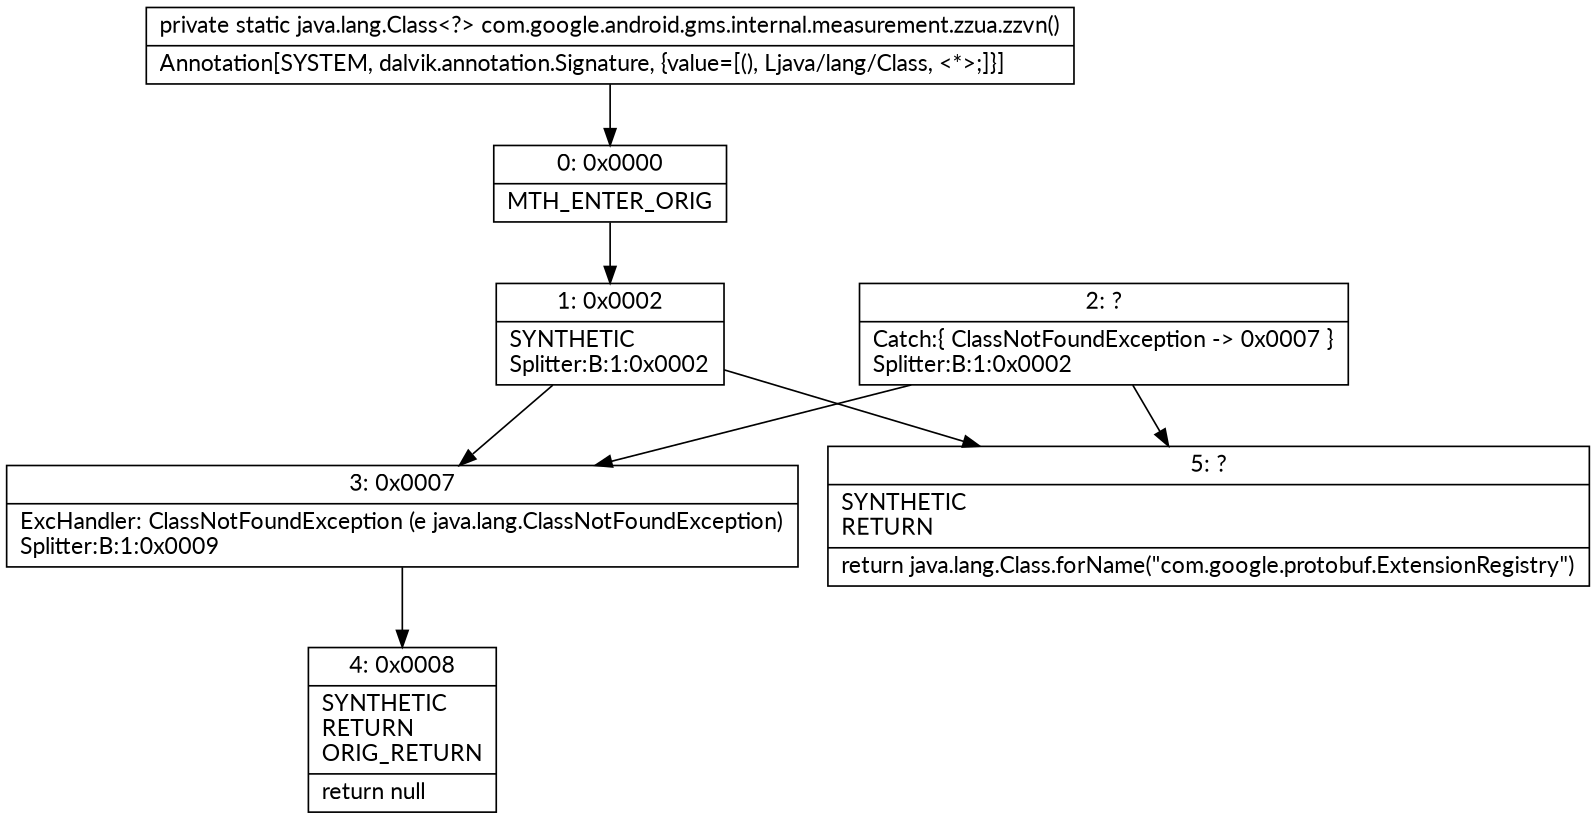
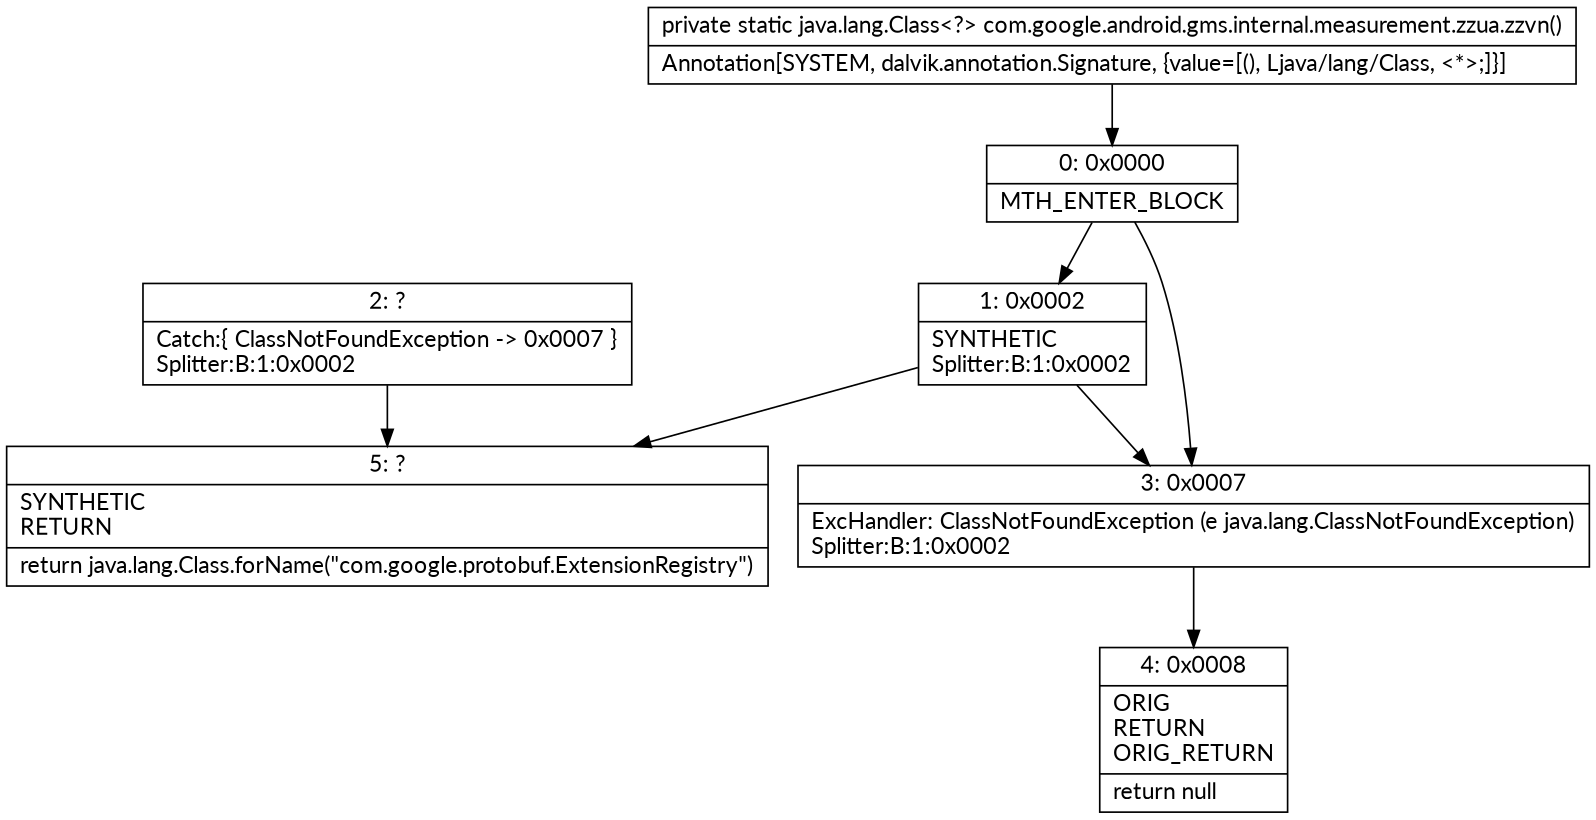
  digraph {
    fontname=Lato
    node [fontname=Lato shape=record]
    edge [fontname=Lato]
-   n1 [label="{0\:\ 0x0000|MTH_ENTER_ORIG\l}"]
+   n1 [label="{0\:\ 0x0000|MTH_ENTER_BLOCK\l}"]
    n2 [label="{1\:\ 0x0002|SYNTHETIC\lSplitter:B:1:0x0002\l}"]
-   n3 [label="{3\:\ 0x0007|ExcHandler: ClassNotFoundException (e java.lang.ClassNotFoundException)\lSplitter:B:1:0x0009\l}"]
+   n3 [label="{3\:\ 0x0007|ExcHandler: ClassNotFoundException (e java.lang.ClassNotFoundException)\lSplitter:B:1:0x0002\l}"]
    n4 [label="{5\:\ ?|SYNTHETIC\lRETURN\l|return java.lang.Class.forName(\"com.google.protobuf.ExtensionRegistry\")\l}"]
    n5 [label="{2\:\ ?|Catch:\{ ClassNotFoundException \-\> 0x0007 \}\lSplitter:B:1:0x0002\l}"]
-   n6 [label="{4\:\ 0x0008|SYNTHETIC\lRETURN\lORIG_RETURN\l|return null\l}"]
+   n6 [label="{4\:\ 0x0008|ORIG\lRETURN\lORIG_RETURN\l|return null\l}"]
    n7 [label="{private static java.lang.Class\<?\> com.google.android.gms.internal.measurement.zzua.zzvn()  | Annotation[SYSTEM, dalvik.annotation.Signature, \{value=[(), Ljava\/lang\/Class, \<*\>;]\}]\l}"]
    n1 -> n2
    n2 -> n3
    n2 -> n4
    n3 -> n6
-   n5 -> n3
+   n1 -> n3
    n5 -> n4
    n7 -> n1
  }
